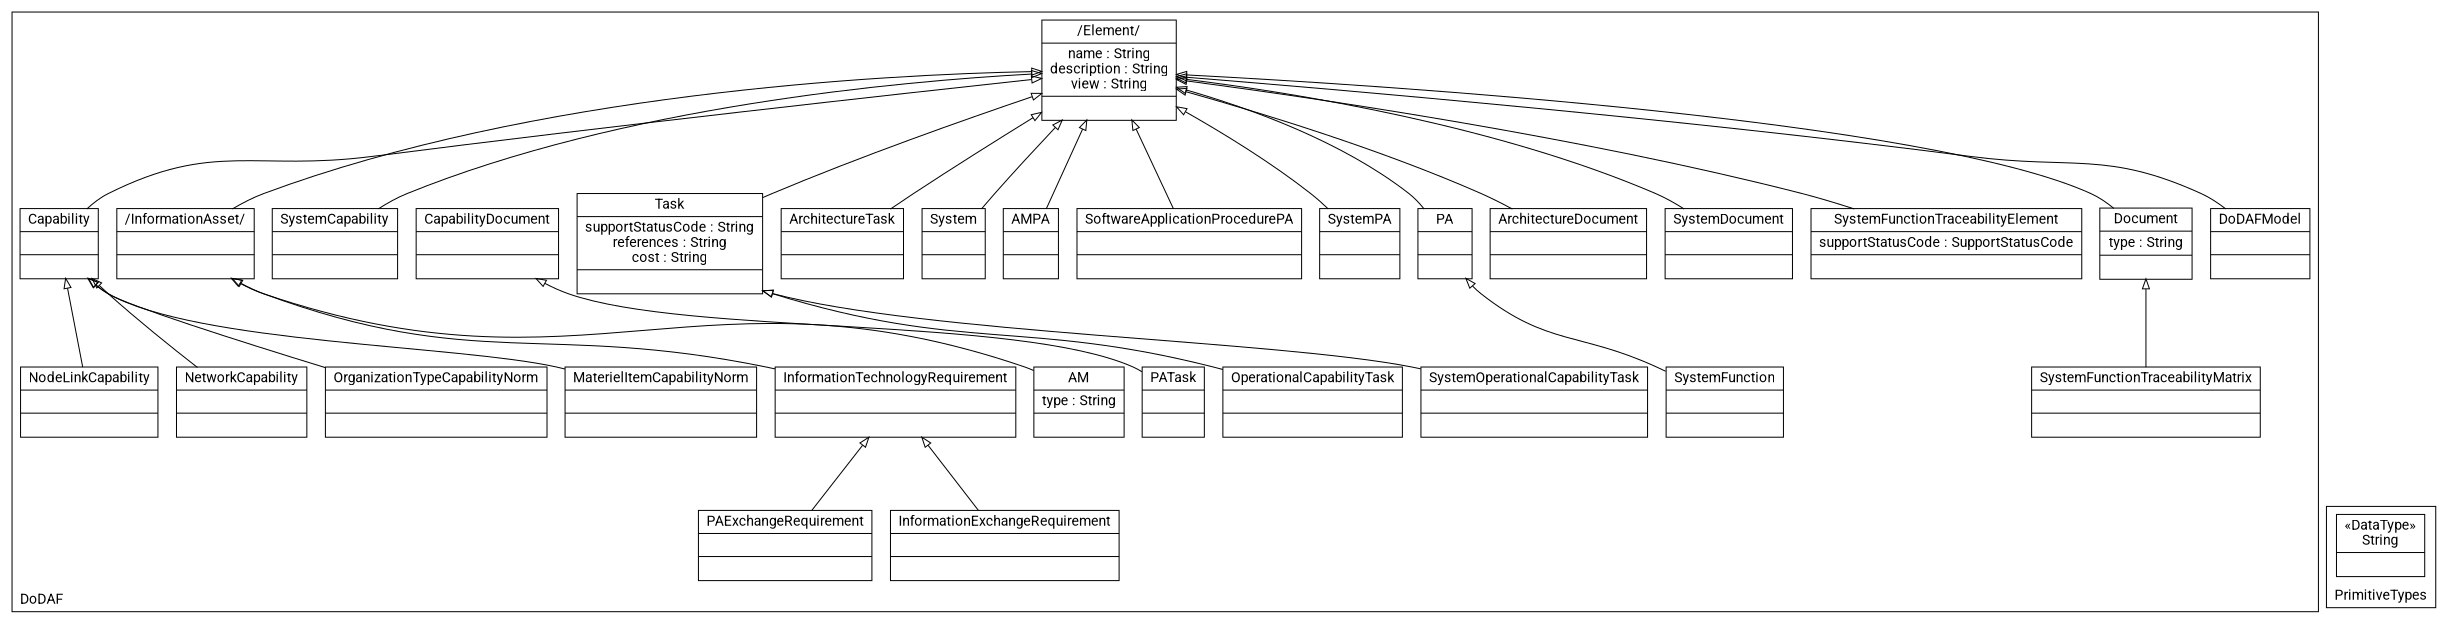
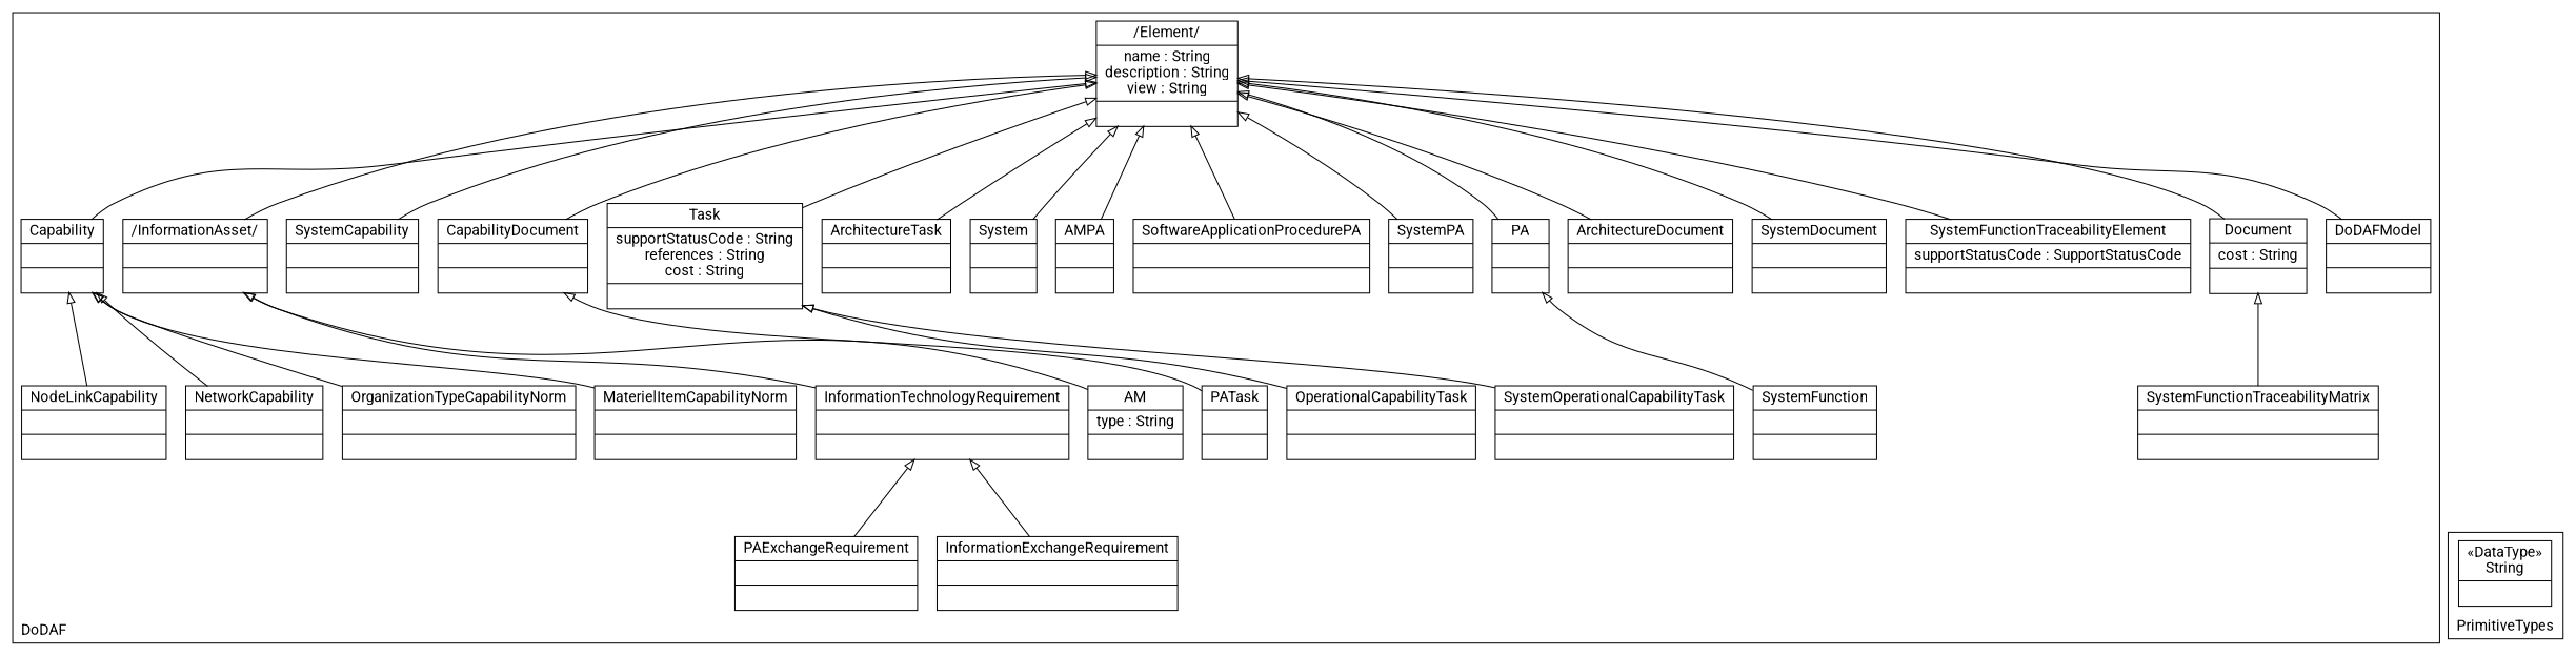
  digraph {
    compound=true
    fontname=Roboto
    labeljust=l
    labelloc=t
    nodeSep=0.75
    rankdir=BT
    node [fontname=Roboto shape=record]
    edge [arrowhead=onormal constraint=true fontname=Roboto group=Element minlen=2]
    n1 [label="{/Element/|name : String\ndescription : String\nview : String| }"]
    n2 [label="{DoDAFModel| | }"]
-   n3 [label="{Document|type : String| }"]
+   n3 [label="{Document|cost : String| }"]
    n4 [label="{SystemFunctionTraceabilityMatrix| | }"]
    n5 [label="{SystemFunctionTraceabilityElement|supportStatusCode : SupportStatusCode| }"]
    n6 [label="{SystemDocument| | }"]
    n7 [label="{ArchitectureDocument| | }"]
    n8 [label="{PA| | }"]
    n9 [label="{SystemFunction| | }"]
    n10 [label="{SystemPA| | }"]
    n11 [label="{SoftwareApplicationProcedurePA| | }"]
    n12 [label="{AM|type : String| }"]
    n13 [label="{/InformationAsset/| | }"]
    n14 [label="{AMPA| | }"]
    n15 [label="{System| | }"]
    n16 [label="{Task|supportStatusCode : String\nreferences : String\ncost : String| }"]
    n17 [label="{ArchitectureTask| | }"]
    n18 [label="{OperationalCapabilityTask| | }"]
    n19 [label="{SystemOperationalCapabilityTask| | }"]
    n20 [label="{PATask| | }"]
    n21 [label="{Capability| | }"]
    n22 [label="{CapabilityDocument| | }"]
    n23 [label="{SystemCapability| | }"]
    n24 [label="{NetworkCapability| | }"]
    n25 [label="{NodeLinkCapability| | }"]
    n26 [label="{MaterielItemCapabilityNorm| | }"]
    n27 [label="{OrganizationTypeCapabilityNorm| | }"]
    n28 [label="{InformationTechnologyRequirement| | }"]
    n29 [label="{InformationExchangeRequirement| | }"]
    n30 [label="{PAExchangeRequirement| | }"]
    n31 [label="{&#171;DataType&#187;\nString|}"]
    subgraph cluster_1 {
      color=black
      label=DoDAF
      n1
      n2
      n3
      n4
      n5
      n6
      n7
      n8
      n9
      n10
      n11
      n12
      n13
      n14
      n15
      n16
      n17
      n18
      n19
      n20
      n21
      n22
      n23
      n24
      n25
      n26
      n27
      n28
      n29
      n30
    }
    subgraph cluster_2 {
      color=black
      label=PrimitiveTypes
      n31
    }
    n2 -> n1
    n3 -> n1
    n4 -> n3 [group=Document]
    n5 -> n1
    n6 -> n1
    n7 -> n1
    n8 -> n1
    n9 -> n8 [group=PA]
    n10 -> n1
    n11 -> n1
    n12 -> n13 [group=InformationAsset]
    n13 -> n1
    n14 -> n1
    n15 -> n1
    n16 -> n1
    n17 -> n1
    n18 -> n16 [group=Task]
    n19 -> n16 [group=Task]
    n20 -> n22 [group=Task]
    n21 -> n1
+   n22 -> n1
    n23 -> n1
    n24 -> n21 [group=Capability]
    n25 -> n21 [group=Capability]
    n26 -> n21 [group=Capability]
    n27 -> n21 [group=Capability]
    n28 -> n13
    n29 -> n28 [group=InformationTechnologyRequirement]
    n30 -> n28 [group=InformationTechnologyRequirement]
  }
